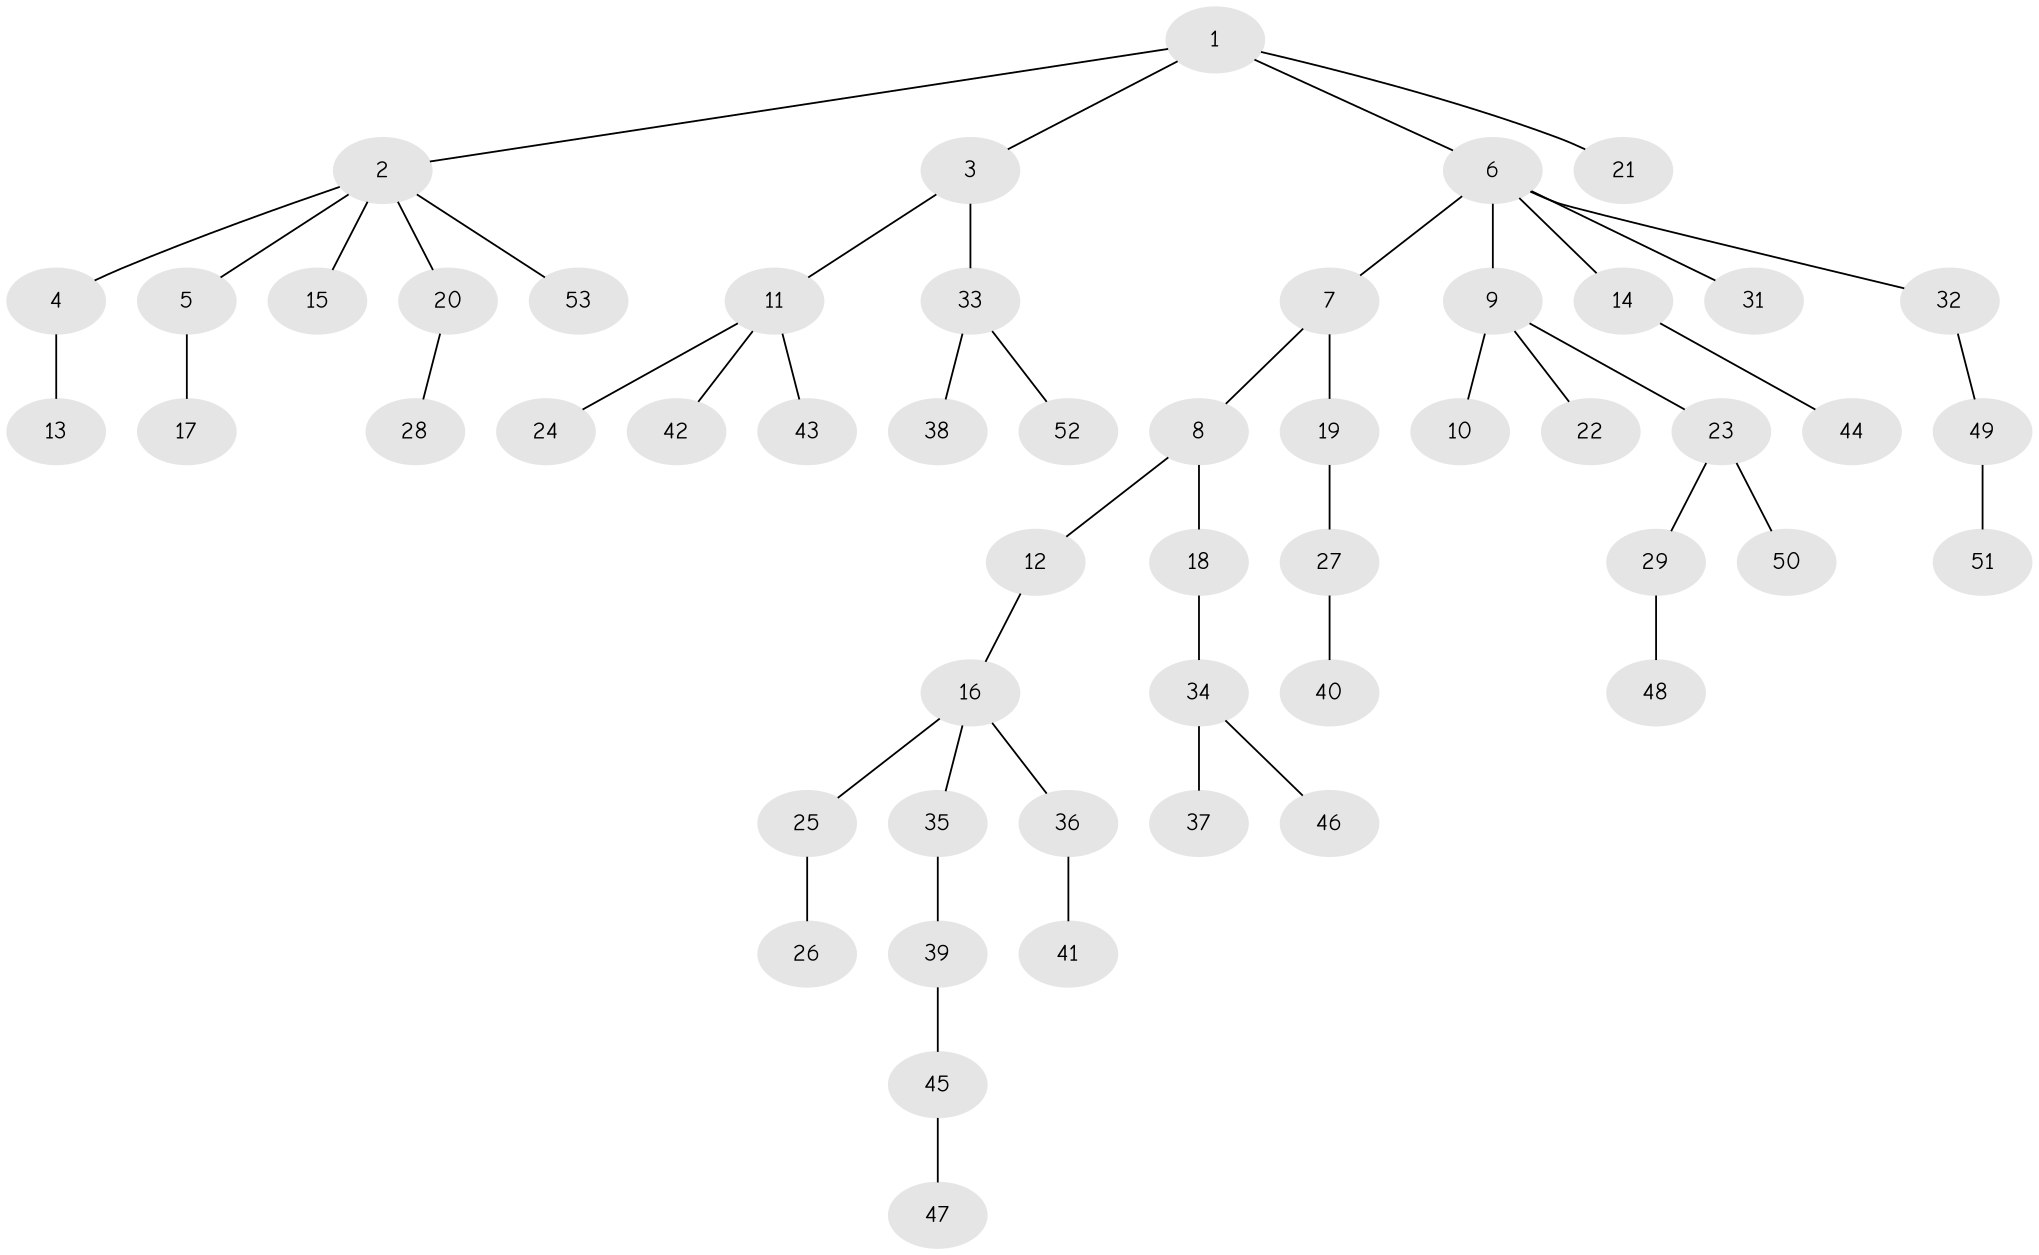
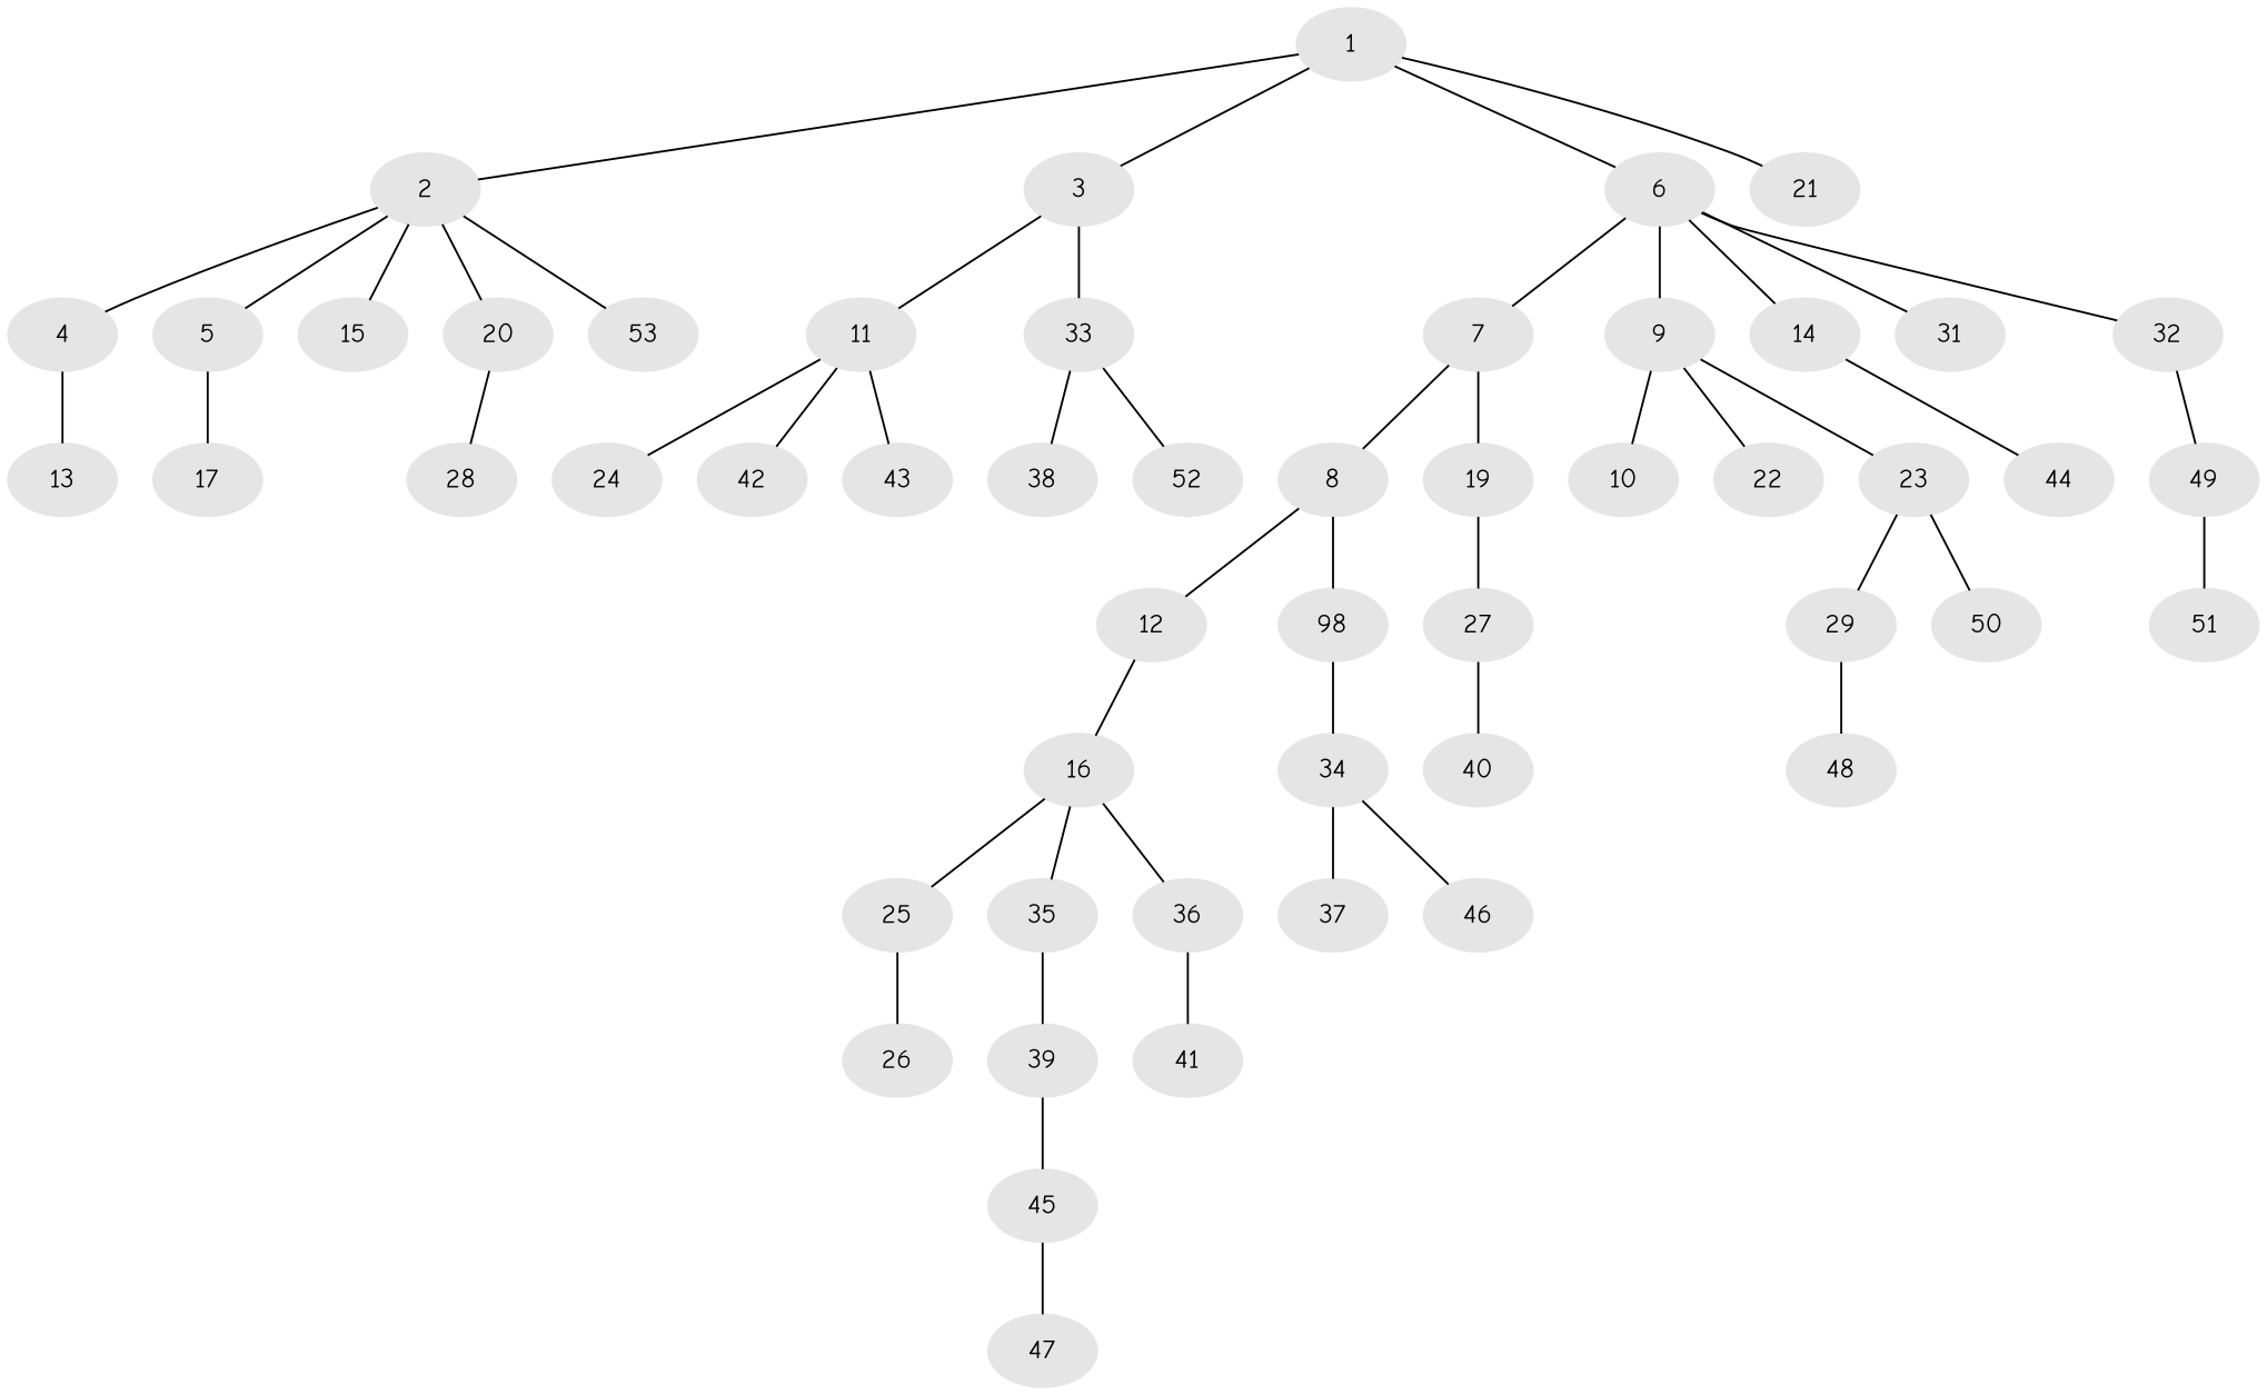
  graph {
    fontname="Comic Neue"
    node [color=gray90 fontname="Comic Neue" style=filled]
    edge [fontname="Comic Neue"]
    1
    2
    3
    6
    21
    4
    5
    15
    20
    53
    11
    33
    7
    9
    14
    31
    32
    13
    17
    28
    24
    42
    43
    38
    52
    8
    19
    10
    22
    23
    44
    49
    12
-   18
+   18 [label=98]
    27
    16
    34
    29
    50
    25
    35
    36
    26
    39
    41
    37
    46
    40
    48
    51
    45
    47
    1 -- 2
    1 -- 3
    1 -- 6
    1 -- 21
    2 -- 4
    2 -- 5
    2 -- 15
    2 -- 20
    2 -- 53
    3 -- 11
    3 -- 33
    6 -- 7
    6 -- 9
    6 -- 14
    6 -- 31
    6 -- 32
    4 -- 13
    5 -- 17
    20 -- 28
    11 -- 24
    11 -- 42
    11 -- 43
    33 -- 38
    33 -- 52
    7 -- 8
    7 -- 19
    9 -- 10
    9 -- 22
    9 -- 23
    14 -- 44
    32 -- 49
    8 -- 12
    8 -- 18
    19 -- 27
    23 -- 29
    23 -- 50
    49 -- 51
    12 -- 16
    18 -- 34
    27 -- 40
    16 -- 25
    16 -- 35
    16 -- 36
    34 -- 37
    34 -- 46
    29 -- 48
    25 -- 26
    35 -- 39
    36 -- 41
    39 -- 45
    45 -- 47
  }
